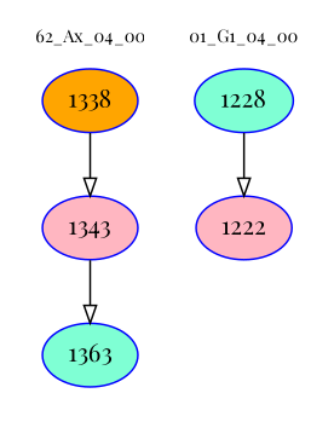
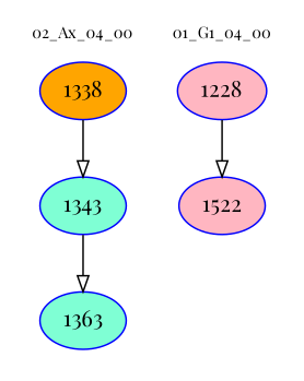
  digraph {
    fontname="Playfair Display"
    node [color=blue fillcolor=lightpink fontname="Playfair Display" style=filled]
    edge [arrowhead=onormal color=black fontname="Playfair Display"]
-   n1 [label=1343]
+   n1 [fillcolor=aquamarine label=1343]
    n2 [fillcolor=orange label=1338]
    n3 [fillcolor=aquamarine label=1363]
-   n4 [fillcolor=aquamarine label=1228]
-   n5 [label=1222]
+   n4 [label=1228]
+   n5 [label=1522]
    subgraph cluster_1 {
      color=white
      fontsize=10
-     label="62_Ax_04_00"
+     label="02_Ax_04_00"
      n1
      n2
      n3
    }
    subgraph cluster_2 {
      color=white
      fontsize=10
      label="01_G1_04_00"
      n4
      n5
    }
    n1 -> n3
    n2 -> n1
    n4 -> n5
  }
